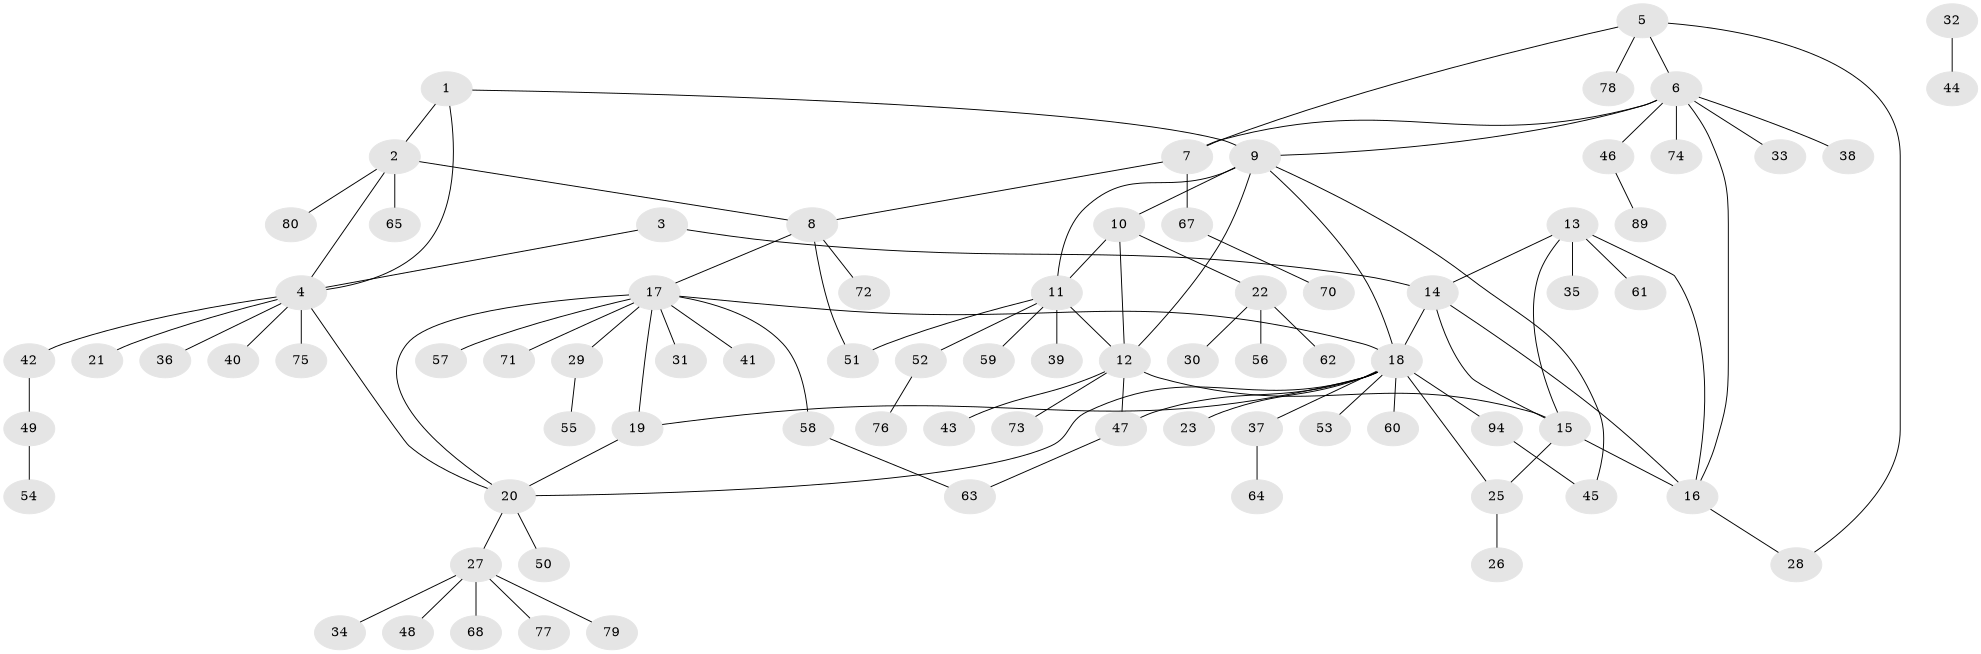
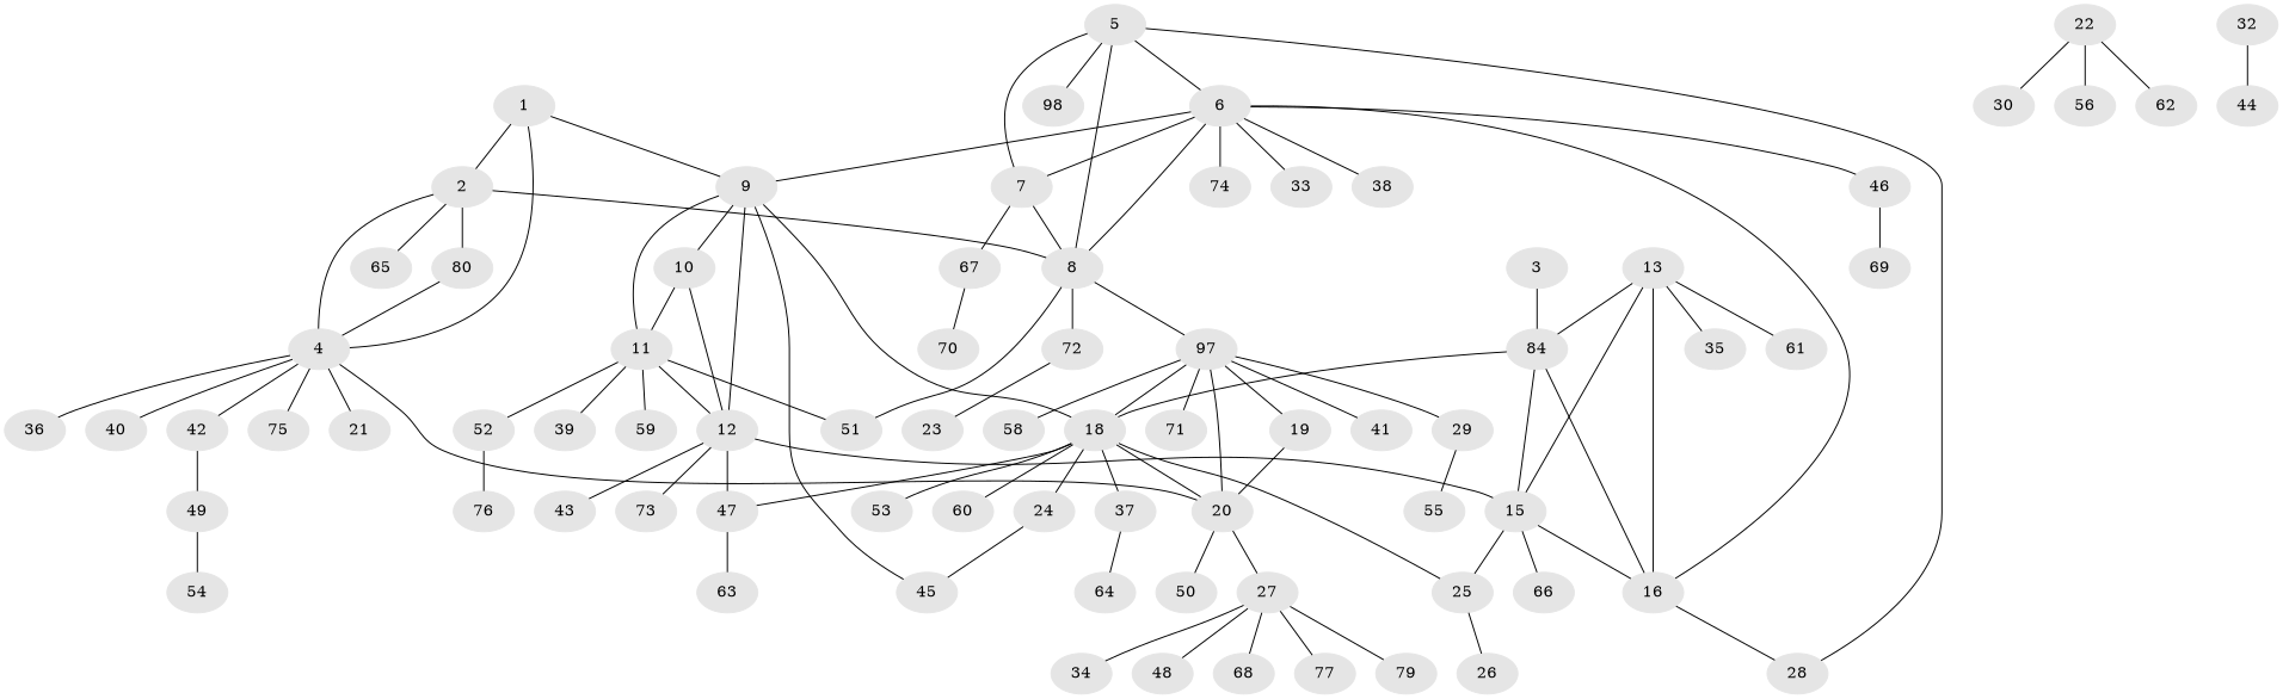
  graph {
    node [color=gray90 style=filled]
    1
    2
    4
    9
    8
    65
    80
    3
-   14
+   14 [label=84]
    20
    21
    36
    40
    42
    75
    10
    11
    12
    18
    45
-   17
+   17 [label=97]
    51
    72
    16
    15
    27
    50
    49
    5
    6
    7
    28
-   78
+   78 [label=98]
    33
    38
    46
    74
    67
-   69 [label=89]
+   69
    70
    19
    29
-   31
    41
-   57
    58
    71
    22
    39
    52
    59
    43
    47
    73
    25
    23
-   24 [label=94]
+   24
    37
    53
    60
    30
    56
    62
    76
+   66
    63
    13
    35
    61
    26
    32
    44
    55
    64
    34
    48
    68
    77
    79
    54
    1 -- 2
    1 -- 4
    1 -- 9
    2 -- 4
    2 -- 8
    2 -- 65
    2 -- 80
    4 -- 20
    4 -- 21
    4 -- 36
    4 -- 40
    4 -- 42
    4 -- 75
    9 -- 10
    9 -- 11
    9 -- 12
    9 -- 18
    9 -- 45
    8 -- 17
    8 -- 51
    8 -- 72
-   3 -- 4
+   80 -- 4
    3 -- 14
    14 -- 18
    14 -- 16
    14 -- 15
    20 -- 27
    20 -- 50
    42 -- 49
    10 -- 11
    10 -- 12
-   10 -- 22
    11 -- 12
    11 -- 51
    11 -- 39
    11 -- 52
    11 -- 59
    12 -- 15
    12 -- 43
    12 -- 47
    12 -- 73
    18 -- 20
-   18 -- 19
    18 -- 47
    18 -- 25
-   18 -- 23
+   72 -- 23
    18 -- 24
    18 -- 37
    18 -- 53
    18 -- 60
    17 -- 20
    17 -- 18
    17 -- 19
    17 -- 29
-   17 -- 31
    17 -- 41
-   17 -- 57
    17 -- 58
    17 -- 71
    16 -- 28
    15 -- 16
    15 -- 25
+   15 -- 66
    27 -- 34
    27 -- 48
    27 -- 68
    27 -- 77
    27 -- 79
    49 -- 54
+   5 -- 8
    5 -- 6
    5 -- 7
    5 -- 28
    5 -- 78
    6 -- 9
+   6 -- 8
    6 -- 16
    6 -- 7
    6 -- 33
    6 -- 38
    6 -- 46
    6 -- 74
    7 -- 8
    7 -- 67
    46 -- 69
    67 -- 70
    19 -- 20
    29 -- 55
-   58 -- 63
    22 -- 30
    22 -- 56
    22 -- 62
    52 -- 76
    47 -- 63
    25 -- 26
    24 -- 45
    37 -- 64
    13 -- 14
    13 -- 16
    13 -- 15
    13 -- 35
    13 -- 61
    32 -- 44
  }
